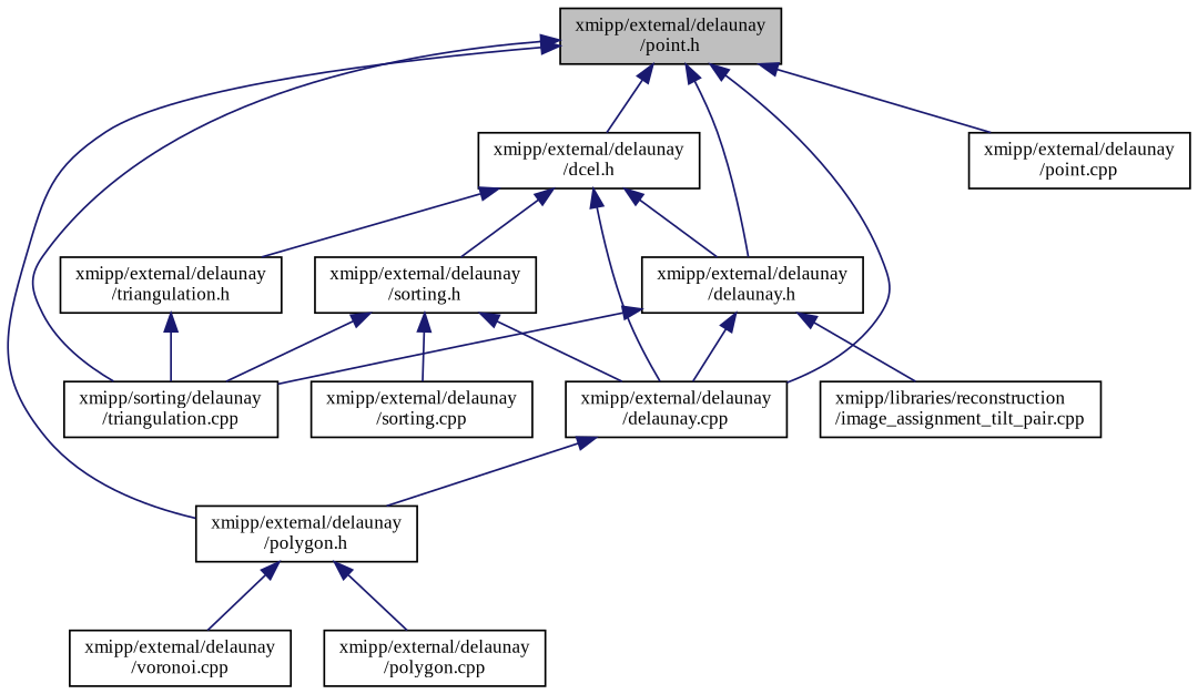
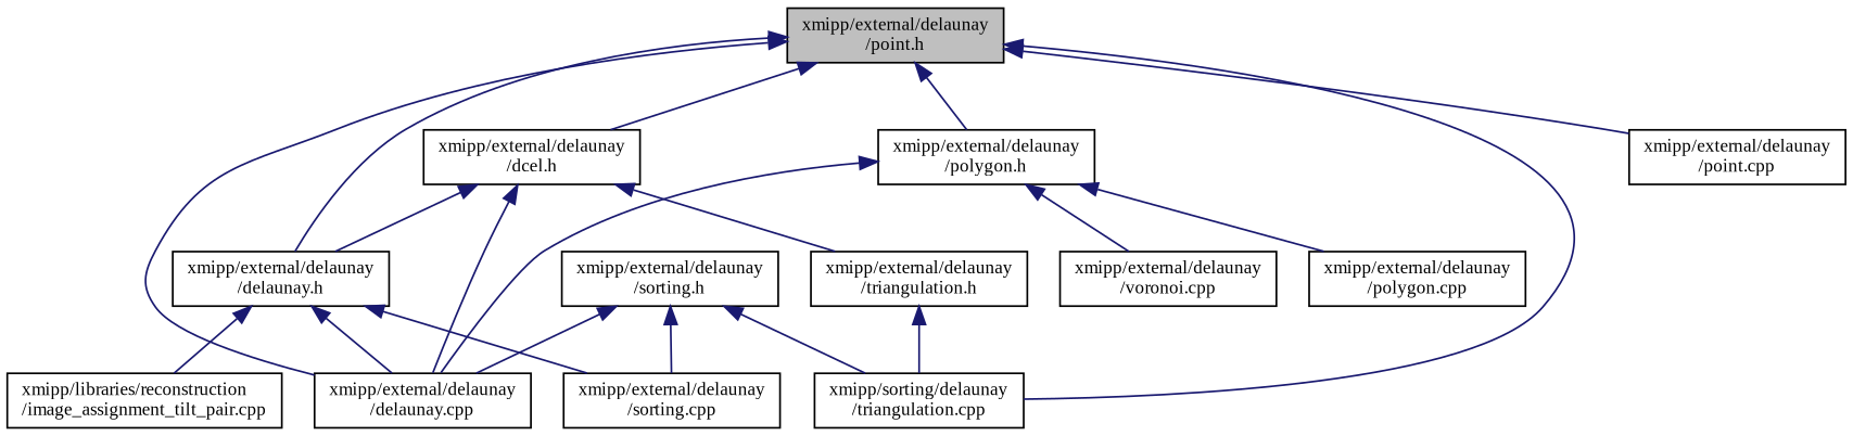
  digraph {
    fontname="Liberation Serif"
    node [color=black fillcolor=white fontname="Liberation Serif" fontsize=10 shape=record style=filled]
    edge [color=midnightblue dir=back fontname="Liberation Serif" fontsize=10 labelfontname=Helvetica labelfontsize=10 style=solid]
    n1 [fillcolor=grey75 fontcolor=black height=0.2 label="xmipp/external/delaunay\l/point.h" width=0.4]
    n2 [height=0.2 label="xmipp/external/delaunay\l/dcel.h" width=0.4]
    n3 [height=0.2 label="xmipp/external/delaunay\l/delaunay.cpp" width=0.4]
    n4 [height=0.2 label="xmipp/sorting/delaunay\l/triangulation.cpp" width=0.4]
    n5 [height=0.2 label="xmipp/external/delaunay\l/delaunay.h" width=0.4]
    n6 [height=0.2 label="xmipp/external/delaunay\l/polygon.h" width=0.4]
    n7 [height=0.2 label="xmipp/external/delaunay\l/point.cpp" width=0.4]
    n8 [height=0.2 label="xmipp/external/delaunay\l/sorting.h" width=0.4]
    n9 [height=0.2 label="xmipp/external/delaunay\l/triangulation.h" width=0.4]
    n10 [height=0.2 label="xmipp/libraries/reconstruction\l/image_assignment_tilt_pair.cpp" width=0.4]
    n11 [height=0.2 label="xmipp/external/delaunay\l/voronoi.cpp" width=0.4]
    n12 [height=0.2 label="xmipp/external/delaunay\l/polygon.cpp" width=0.4]
    n13 [height=0.2 label="xmipp/external/delaunay\l/sorting.cpp" width=0.4]
    n1 -> n2
    n1 -> n3
    n1 -> n4
    n1 -> n5
    n1 -> n6
    n1 -> n7
    n2 -> n3
    n2 -> n5
-   n2 -> n8
    n2 -> n9
    n5 -> n3
-   n5 -> n4
+   n5 -> n13
    n5 -> n10
-   n3 -> n6
+   n6 -> n3
    n6 -> n11
    n6 -> n12
    n8 -> n3
    n8 -> n4
    n8 -> n13
    n9 -> n4
  }
